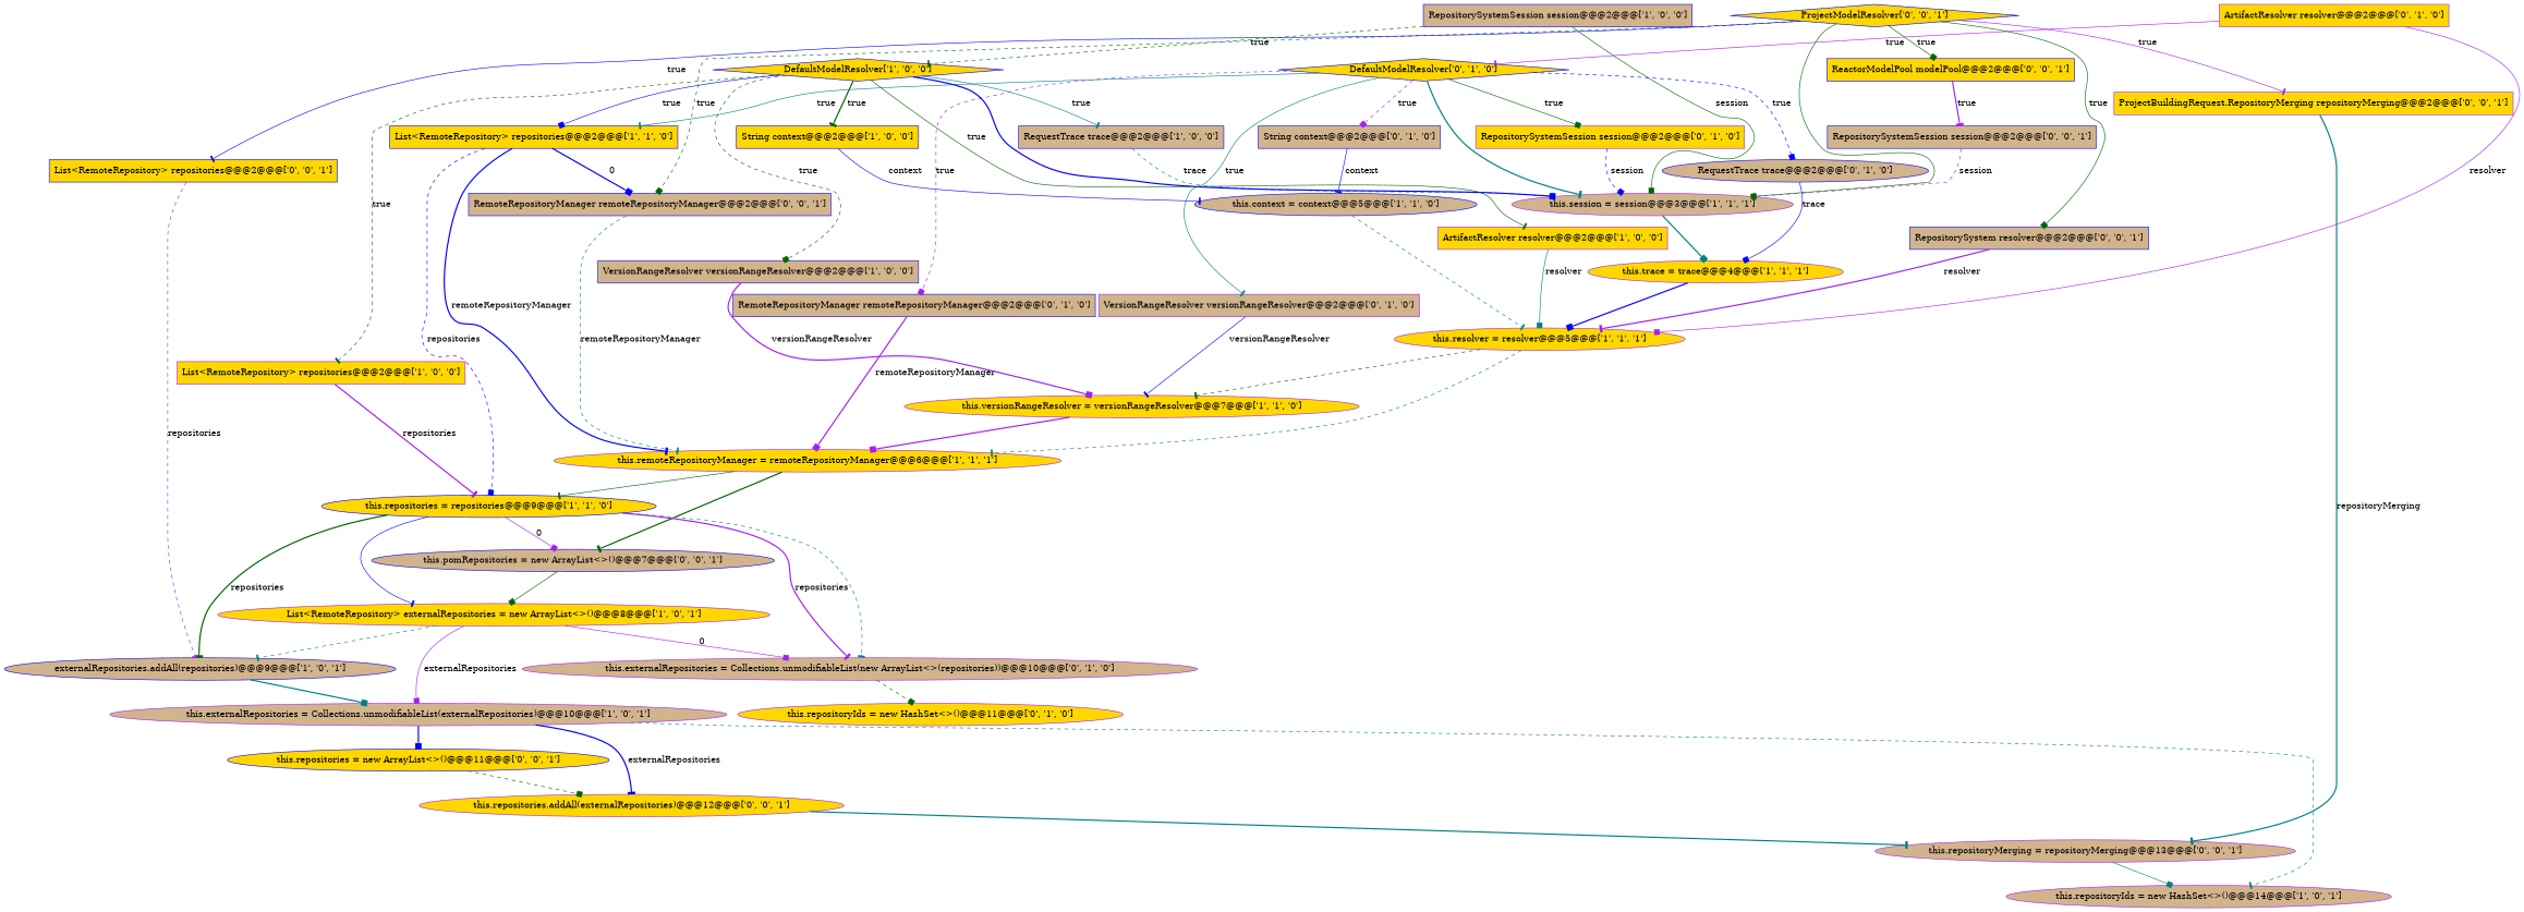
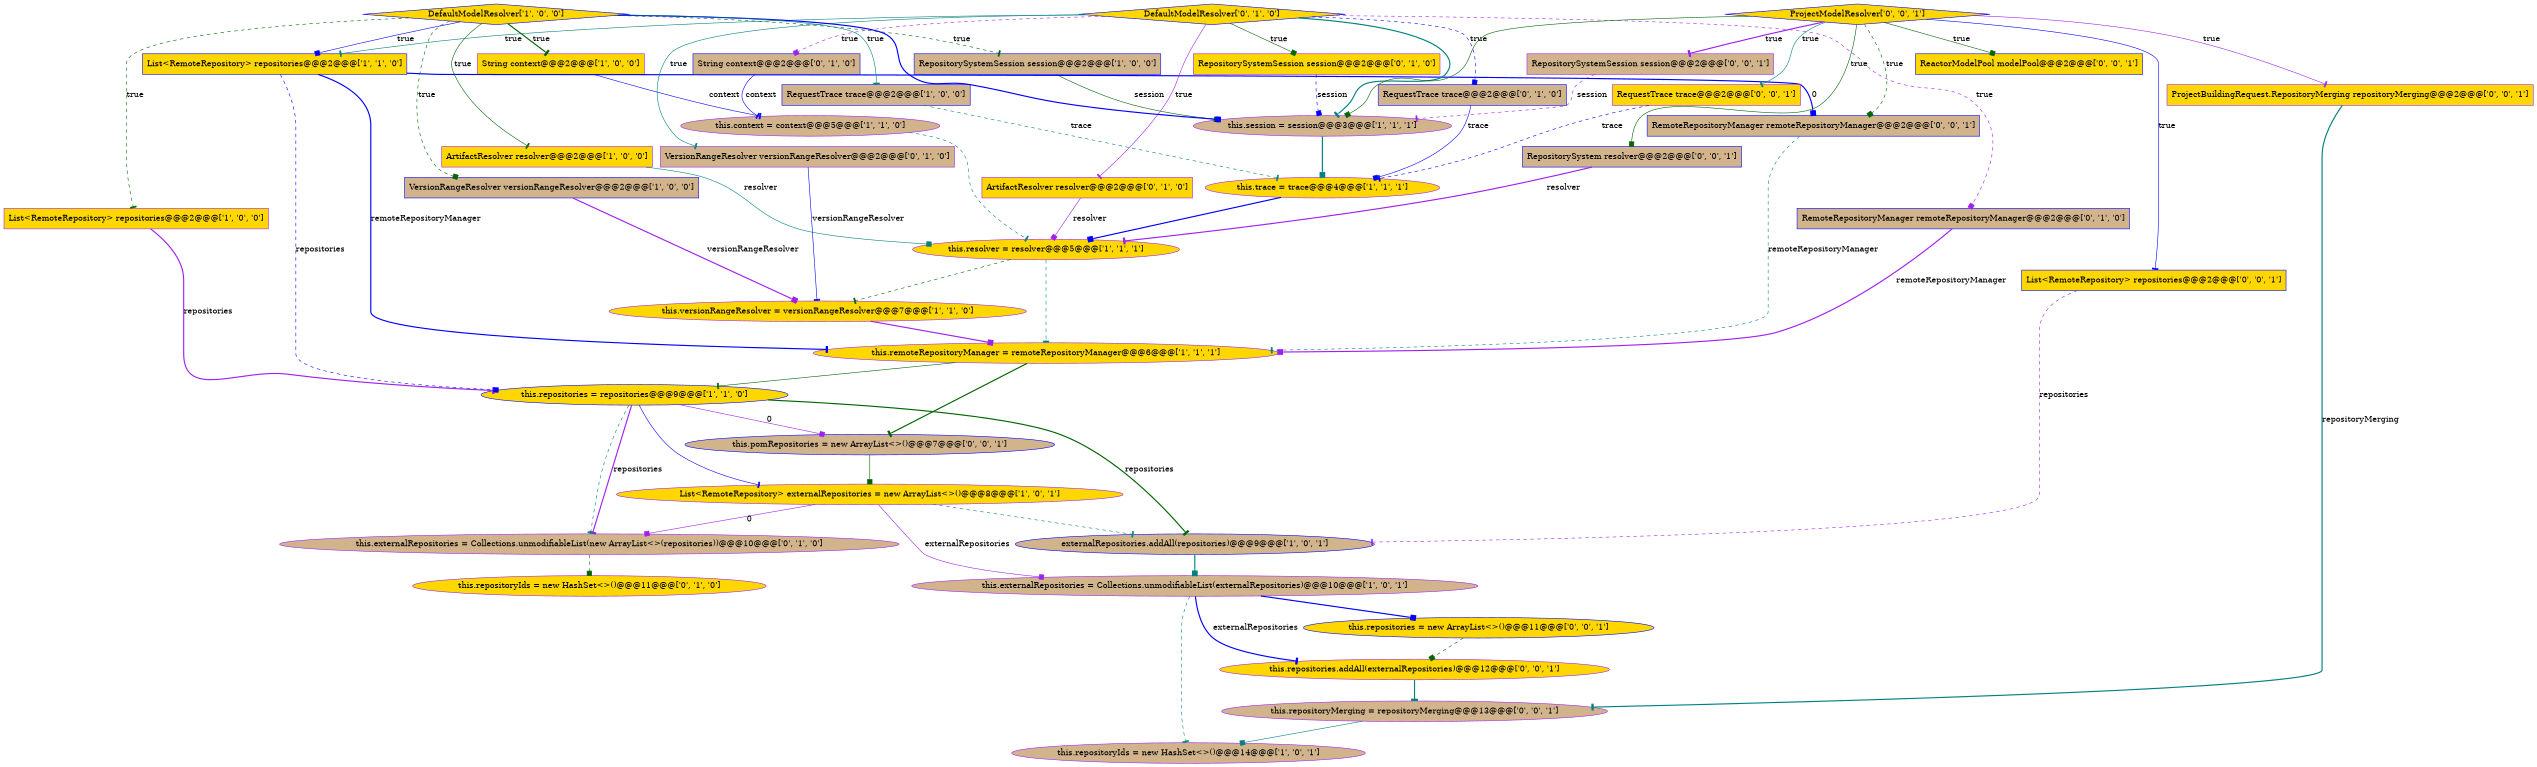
  digraph {
    node [color=purple fillcolor=gold shape=box style=filled]
    edge [arrowhead=tee color=teal style=solid]
    n1 [label="ProjectBuildingRequest.RepositoryMerging repositoryMerging@@@2@@@['0', '0', '1']"]
    n2 [fillcolor=tan label="this.repositoryMerging = repositoryMerging@@@13@@@['0', '0', '1']" shape=ellipse]
    n3 [fillcolor=tan label="this.repositoryIds = new HashSet<>()@@@14@@@['1', '0', '1']" shape=ellipse]
    n4 [color=blue fillcolor=tan label="RepositorySystemSession session@@@2@@@['1', '0', '0']"]
    n5 [fillcolor=tan label="this.session = session@@@3@@@['1', '1', '1']" shape=ellipse]
    n6 [label="this.trace = trace@@@4@@@['1', '1', '1']" shape=ellipse]
-   n7 [color=blue label="String context@@@2@@@['1', '0', '0']"]
-   n8 [color=blue fillcolor=tan label="this.context = context@@@5@@@['1', '1', '0']" shape=ellipse]
+   n7 [label="String context@@@2@@@['1', '0', '0']"]
+   n8 [fillcolor=tan label="this.context = context@@@5@@@['1', '1', '0']" shape=ellipse]
    n9 [label="this.resolver = resolver@@@5@@@['1', '1', '1']" shape=ellipse]
    n10 [color=blue fillcolor=tan label="RemoteRepositoryManager remoteRepositoryManager@@@2@@@['0', '1', '0']"]
    n11 [label="this.remoteRepositoryManager = remoteRepositoryManager@@@6@@@['1', '1', '1']" shape=ellipse]
    n12 [color=blue label="this.repositories = repositories@@@9@@@['1', '1', '0']" shape=ellipse]
    n13 [color=blue fillcolor=tan label="this.pomRepositories = new ArrayList<>()@@@7@@@['0', '0', '1']" shape=ellipse]
-   n14 [color=blue fillcolor=tan label="RepositorySystemSession session@@@2@@@['0', '0', '1']"]
+   n14 [fillcolor=tan label="RepositorySystemSession session@@@2@@@['0', '0', '1']"]
    n15 [label="List<RemoteRepository> repositories@@@2@@@['1', '0', '0']"]
    n16 [color=blue fillcolor=tan label="externalRepositories.addAll(repositories)@@@9@@@['1', '0', '1']" shape=ellipse]
    n17 [fillcolor=tan label="this.externalRepositories = Collections.unmodifiableList(new ArrayList<>(repositories))@@@10@@@['0', '1', '0']" shape=ellipse]
    n18 [label="List<RemoteRepository> externalRepositories = new ArrayList<>()@@@8@@@['1', '0', '1']" shape=ellipse]
    n19 [color=blue label="List<RemoteRepository> repositories@@@2@@@['1', '1', '0']"]
    n20 [color=blue fillcolor=tan label="RemoteRepositoryManager remoteRepositoryManager@@@2@@@['0', '0', '1']"]
    n21 [label="ArtifactResolver resolver@@@2@@@['0', '1', '0']"]
    n22 [label="this.versionRangeResolver = versionRangeResolver@@@7@@@['1', '1', '0']" shape=ellipse]
    n23 [label="this.repositories.addAll(externalRepositories)@@@12@@@['0', '0', '1']" shape=ellipse]
    n24 [label="this.repositoryIds = new HashSet<>()@@@11@@@['0', '1', '0']" shape=ellipse]
    n25 [label="ArtifactResolver resolver@@@2@@@['1', '0', '0']"]
    n26 [color=blue label="ReactorModelPool modelPool@@@2@@@['0', '0', '1']"]
    n27 [fillcolor=tan label="this.externalRepositories = Collections.unmodifiableList(externalRepositories)@@@10@@@['1', '0', '1']" shape=ellipse]
    n28 [color=blue label="this.repositories = new ArrayList<>()@@@11@@@['0', '0', '1']" shape=ellipse]
    n29 [color=blue fillcolor=tan label="String context@@@2@@@['0', '1', '0']"]
+   n30 [label="RequestTrace trace@@@2@@@['0', '0', '1']"]
    n31 [color=blue label="DefaultModelResolver['0', '1', '0']" shape=diamond]
    n32 [fillcolor=tan label="VersionRangeResolver versionRangeResolver@@@2@@@['0', '1', '0']"]
    n33 [label="RepositorySystemSession session@@@2@@@['0', '1', '0']"]
-   n34 [color=blue fillcolor=tan label="RequestTrace trace@@@2@@@['0', '1', '0']" shape=ellipse]
+   n34 [color=blue fillcolor=tan label="RequestTrace trace@@@2@@@['0', '1', '0']"]
    n35 [color=blue fillcolor=tan label="RequestTrace trace@@@2@@@['1', '0', '0']"]
    n36 [color=blue label="DefaultModelResolver['1', '0', '0']" shape=diamond]
    n37 [color=blue fillcolor=tan label="VersionRangeResolver versionRangeResolver@@@2@@@['1', '0', '0']"]
    n38 [color=blue label="ProjectModelResolver['0', '0', '1']" shape=diamond]
    n39 [color=blue label="List<RemoteRepository> repositories@@@2@@@['0', '0', '1']"]
    n40 [color=blue fillcolor=tan label="RepositorySystem resolver@@@2@@@['0', '0', '1']"]
    n1 -> n2 [label=repositoryMerging style=bold]
    n2 -> n3 [arrowhead=box]
    n4 -> n5 [arrowhead=box color=darkgreen label=session]
    n5 -> n6 [arrowhead=box style=bold]
    n6 -> n9 [arrowhead=box color=blue style=bold]
    n7 -> n8 [color=blue label=context]
    n8 -> n9 [style=dashed]
    n9 -> n11 [style=dashed]
    n9 -> n22 [color=darkgreen style=dashed]
    n10 -> n11 [arrowhead=box color=purple label=remoteRepositoryManager style=bold]
    n11 -> n12 [color=darkgreen]
    n11 -> n13 [color=darkgreen style=bold]
    n12 -> n13 [arrowhead=box color=purple label=0]
    n12 -> n16 [color=darkgreen label=repositories style=bold]
    n12 -> n17 [color=purple label=repositories style=bold]
    n12 -> n17 [style=dashed]
    n12 -> n18 [color=blue]
    n13 -> n18 [arrowhead=box color=darkgreen]
    n14 -> n5 [color=purple label=session style=dashed]
    n15 -> n12 [color=purple label=repositories style=bold]
    n16 -> n27 [arrowhead=box style=bold]
    n17 -> n24 [arrowhead=box color=darkgreen style=dashed]
    n18 -> n16 [style=dashed]
    n18 -> n17 [arrowhead=box color=purple label=0]
    n18 -> n27 [arrowhead=box color=purple label=externalRepositories]
    n19 -> n11 [color=blue label=remoteRepositoryManager style=bold]
    n19 -> n12 [arrowhead=box color=blue label=repositories style=dashed]
    n19 -> n20 [arrowhead=box color=blue label=0 style=bold]
    n20 -> n11 [label=remoteRepositoryManager style=dashed]
    n21 -> n9 [arrowhead=box color=purple label=resolver]
    n22 -> n11 [arrowhead=box color=purple style=bold]
    n23 -> n2 [style=bold]
    n25 -> n9 [arrowhead=box label=resolver]
    n27 -> n3 [style=dashed]
    n27 -> n23 [color=blue label=externalRepositories style=bold]
    n27 -> n28 [arrowhead=box color=blue style=bold]
    n28 -> n23 [arrowhead=box color=darkgreen style=dashed]
    n29 -> n8 [color=blue label=context]
+   n30 -> n6 [color=blue label=trace style=dashed]
    n31 -> n5 [style=bold]
    n31 -> n10 [arrowhead=box color=purple label=true style=dashed]
    n31 -> n19 [label=true]
-   n21 -> n31 [color=purple label=true]
+   n31 -> n21 [color=purple label=true]
    n31 -> n29 [arrowhead=box color=purple label=true style=dashed]
    n31 -> n32 [label=true]
    n31 -> n33 [arrowhead=box color=darkgreen label=true]
    n31 -> n34 [arrowhead=box color=blue label=true style=dashed]
    n32 -> n22 [color=blue label=versionRangeResolver]
    n33 -> n5 [arrowhead=box color=blue label=session style=dashed]
    n34 -> n6 [arrowhead=box color=blue label=trace]
-   n35 -> n5 [label=trace style=dashed]
-   n4 -> n36 [color=darkgreen label=true style=dashed]
+   n35 -> n6 [label=trace style=dashed]
+   n36 -> n4 [color=darkgreen label=true style=dashed]
    n36 -> n5 [arrowhead=box color=blue style=bold]
    n36 -> n7 [color=darkgreen label=true style=bold]
    n36 -> n15 [color=darkgreen label=true style=dashed]
    n36 -> n19 [arrowhead=box color=blue label=true]
    n36 -> n25 [color=darkgreen label=true]
    n36 -> n35 [label=true]
    n36 -> n37 [arrowhead=box color=darkgreen label=true style=dashed]
    n37 -> n22 [arrowhead=box color=purple label=versionRangeResolver style=bold]
    n38 -> n1 [color=purple label=true]
    n38 -> n5 [arrowhead=box color=darkgreen]
-   n26 -> n14 [color=purple label=true style=bold]
+   n38 -> n14 [color=purple label=true style=bold]
    n38 -> n20 [arrowhead=box color=darkgreen label=true style=dashed]
    n38 -> n26 [arrowhead=box color=darkgreen label=true]
+   n38 -> n30 [label=true]
    n38 -> n39 [color=blue label=true]
    n38 -> n40 [arrowhead=box color=darkgreen label=true]
    n39 -> n16 [color=purple label=repositories style=dashed]
    n40 -> n9 [color=purple label=resolver style=bold]
  }
